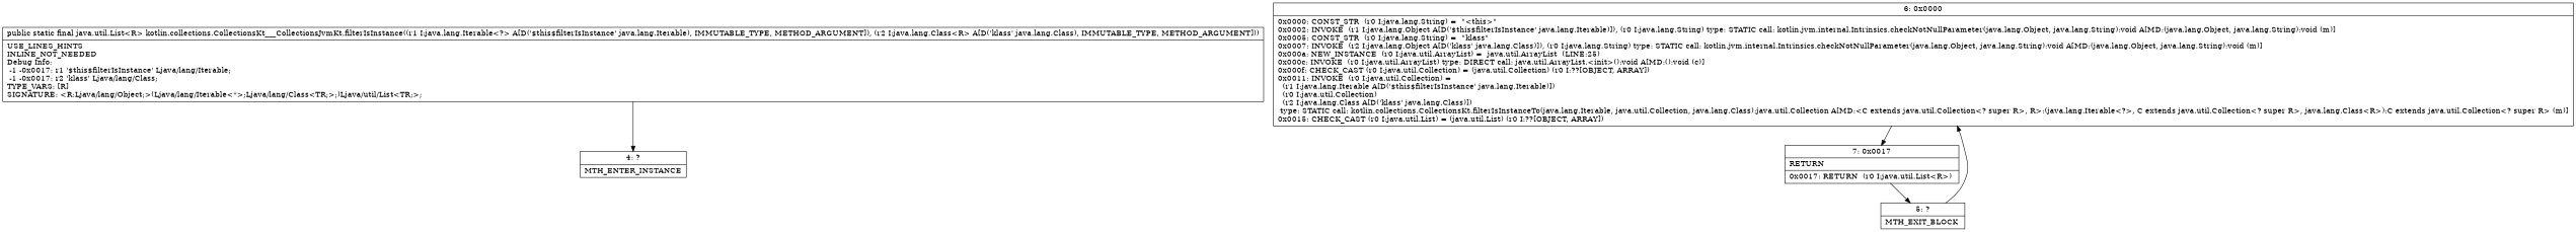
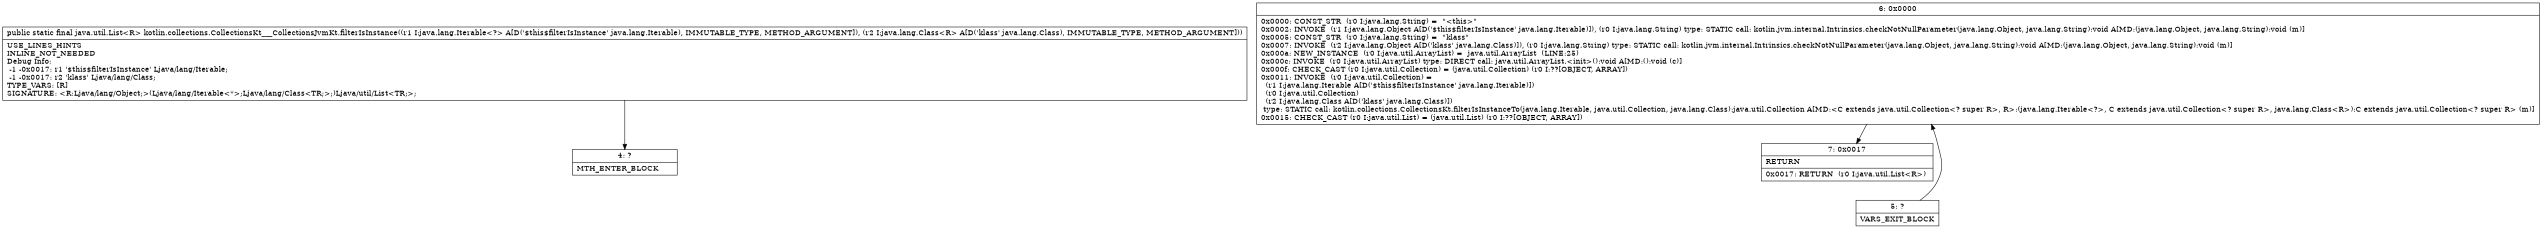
  digraph {
    node [shape=record]
-   n1 [label="{4\:\ ?|MTH_ENTER_INSTANCE\l}"]
+   n1 [label="{4\:\ ?|MTH_ENTER_BLOCK\l}"]
    n2 [label="{6\:\ 0x0000|0x0000: CONST_STR  (r0 I:java.lang.String) =  \"\<this\>\" \l0x0002: INVOKE  (r1 I:java.lang.Object A[D('$this$filterIsInstance' java.lang.Iterable)]), (r0 I:java.lang.String) type: STATIC call: kotlin.jvm.internal.Intrinsics.checkNotNullParameter(java.lang.Object, java.lang.String):void A[MD:(java.lang.Object, java.lang.String):void (m)]\l0x0005: CONST_STR  (r0 I:java.lang.String) =  \"klass\" \l0x0007: INVOKE  (r2 I:java.lang.Object A[D('klass' java.lang.Class)]), (r0 I:java.lang.String) type: STATIC call: kotlin.jvm.internal.Intrinsics.checkNotNullParameter(java.lang.Object, java.lang.String):void A[MD:(java.lang.Object, java.lang.String):void (m)]\l0x000a: NEW_INSTANCE  (r0 I:java.util.ArrayList) =  java.util.ArrayList  (LINE:25)\l0x000c: INVOKE  (r0 I:java.util.ArrayList) type: DIRECT call: java.util.ArrayList.\<init\>():void A[MD:():void (c)]\l0x000f: CHECK_CAST (r0 I:java.util.Collection) = (java.util.Collection) (r0 I:??[OBJECT, ARRAY]) \l0x0011: INVOKE  (r0 I:java.util.Collection) = \l  (r1 I:java.lang.Iterable A[D('$this$filterIsInstance' java.lang.Iterable)])\l  (r0 I:java.util.Collection)\l  (r2 I:java.lang.Class A[D('klass' java.lang.Class)])\l type: STATIC call: kotlin.collections.CollectionsKt.filterIsInstanceTo(java.lang.Iterable, java.util.Collection, java.lang.Class):java.util.Collection A[MD:\<C extends java.util.Collection\<? super R\>, R\>:(java.lang.Iterable\<?\>, C extends java.util.Collection\<? super R\>, java.lang.Class\<R\>):C extends java.util.Collection\<? super R\> (m)]\l0x0015: CHECK_CAST (r0 I:java.util.List) = (java.util.List) (r0 I:??[OBJECT, ARRAY]) \l}"]
    n3 [label="{7\:\ 0x0017|RETURN\l|0x0017: RETURN  (r0 I:java.util.List\<R\>) \l}"]
-   n4 [label="{5\:\ ?|MTH_EXIT_BLOCK\l}"]
+   n4 [label="{5\:\ ?|VARS_EXIT_BLOCK\l}"]
    n5 [label="{public static final java.util.List\<R\> kotlin.collections.CollectionsKt___CollectionsJvmKt.filterIsInstance((r1 I:java.lang.Iterable\<?\> A[D('$this$filterIsInstance' java.lang.Iterable), IMMUTABLE_TYPE, METHOD_ARGUMENT]), (r2 I:java.lang.Class\<R\> A[D('klass' java.lang.Class), IMMUTABLE_TYPE, METHOD_ARGUMENT]))  | USE_LINES_HINTS\lINLINE_NOT_NEEDED\lDebug Info:\l  \-1 \-0x0017: r1 '$this$filterIsInstance' Ljava\/lang\/Iterable;\l  \-1 \-0x0017: r2 'klass' Ljava\/lang\/Class;\lTYPE_VARS: [R]\lSIGNATURE: \<R:Ljava\/lang\/Object;\>(Ljava\/lang\/Iterable\<*\>;Ljava\/lang\/Class\<TR;\>;)Ljava\/util\/List\<TR;\>;\l}"]
    n2 -> n3
-   n3 -> n4
    n4 -> n2
    n5 -> n1
  }
